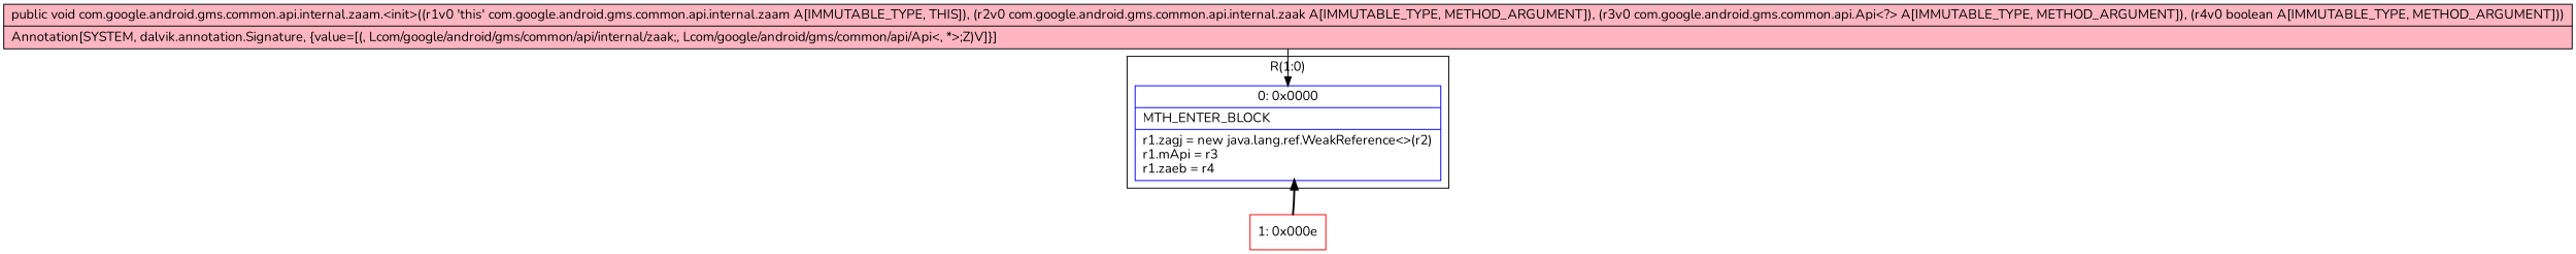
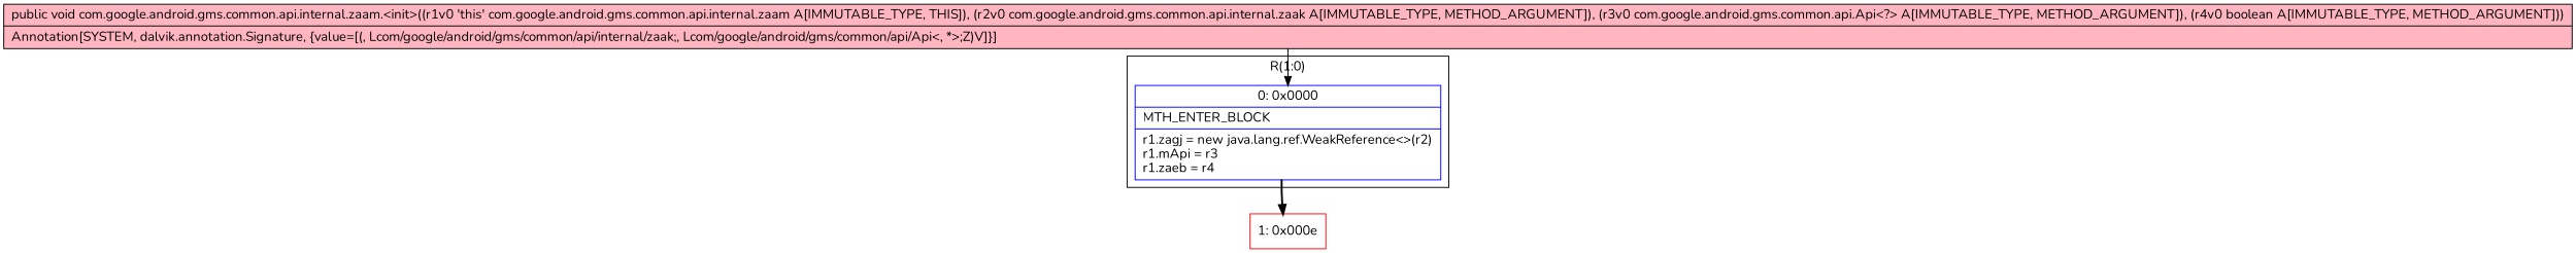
  digraph {
    fontname=Nunito
    node [shape=record style=filled fillcolor=white fontname=Nunito]
    edge [fontname=Nunito]
    n1 [color=blue label="{0\:\ 0x0000|MTH_ENTER_BLOCK\l|r1.zagj = new java.lang.ref.WeakReference\<\>(r2)\lr1.mApi = r3\lr1.zaeb = r4\l}"]
    n2 [color=red label="{1\:\ 0x000e}"]
    n3 [label="{public void com.google.android.gms.common.api.internal.zaam.\<init\>((r1v0 'this' com.google.android.gms.common.api.internal.zaam A[IMMUTABLE_TYPE, THIS]), (r2v0 com.google.android.gms.common.api.internal.zaak A[IMMUTABLE_TYPE, METHOD_ARGUMENT]), (r3v0 com.google.android.gms.common.api.Api\<?\> A[IMMUTABLE_TYPE, METHOD_ARGUMENT]), (r4v0 boolean A[IMMUTABLE_TYPE, METHOD_ARGUMENT]))  | Annotation[SYSTEM, dalvik.annotation.Signature, \{value=[(, Lcom\/google\/android\/gms\/common\/api\/internal\/zaak;, Lcom\/google\/android\/gms\/common\/api\/Api\<, *\>;Z)V]\}]\l}" fillcolor=lightpink]
    subgraph cluster_1 {
      label="R(1:0)"
      n1
    }
-   n2 -> n1 [style=bold]
+   n1 -> n2 [style=bold]
    n3 -> n1 [style=solid]
  }
